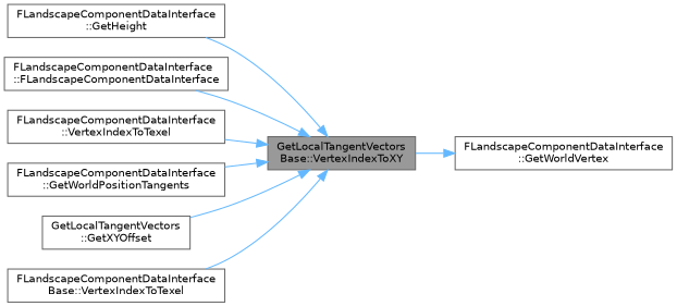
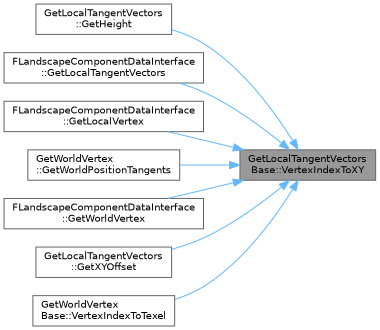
  digraph {
    rankdir=RL
    node [color=grey40 fillcolor=white fontname=Helvetica fontsize=10 shape=box style=filled]
    edge [color=steelblue1 dir=back fontname=Helvetica fontsize=10 labelfontname=Helvetica labelfontsize=10 style=solid]
    n1 [color=gray40 fillcolor=grey60 fontcolor=black height=0.2 label="GetLocalTangentVectors\lBase::VertexIndexToXY" width=0.4]
-   n2 [height=0.2 label="FLandscapeComponentDataInterface\l::GetHeight" width=0.4]
-   n3 [height=0.2 label="FLandscapeComponentDataInterface\l::FLandscapeComponentDataInterface" width=0.4]
-   n4 [height=0.2 label="FLandscapeComponentDataInterface\l::VertexIndexToTexel" width=0.4]
-   n5 [height=0.2 label="FLandscapeComponentDataInterface\l::GetWorldPositionTangents" width=0.4]
+   n2 [height=0.2 label="GetLocalTangentVectors\l::GetHeight" width=0.4]
+   n3 [height=0.2 label="FLandscapeComponentDataInterface\l::GetLocalTangentVectors" width=0.4]
+   n4 [height=0.2 label="FLandscapeComponentDataInterface\l::GetLocalVertex" width=0.4]
+   n5 [height=0.2 label="GetWorldVertex\l::GetWorldPositionTangents" width=0.4]
    n6 [height=0.2 label="FLandscapeComponentDataInterface\l::GetWorldVertex" width=0.4]
    n7 [height=0.2 label="GetLocalTangentVectors\l::GetXYOffset" width=0.4]
-   n8 [height=0.2 label="FLandscapeComponentDataInterface\lBase::VertexIndexToTexel" width=0.4]
+   n8 [height=0.2 label="GetWorldVertex\lBase::VertexIndexToTexel" width=0.4]
    n1 -> n2
    n1 -> n3
    n1 -> n4
    n1 -> n5
-   n6 -> n1
+   n1 -> n6
    n1 -> n7
    n1 -> n8
  }
